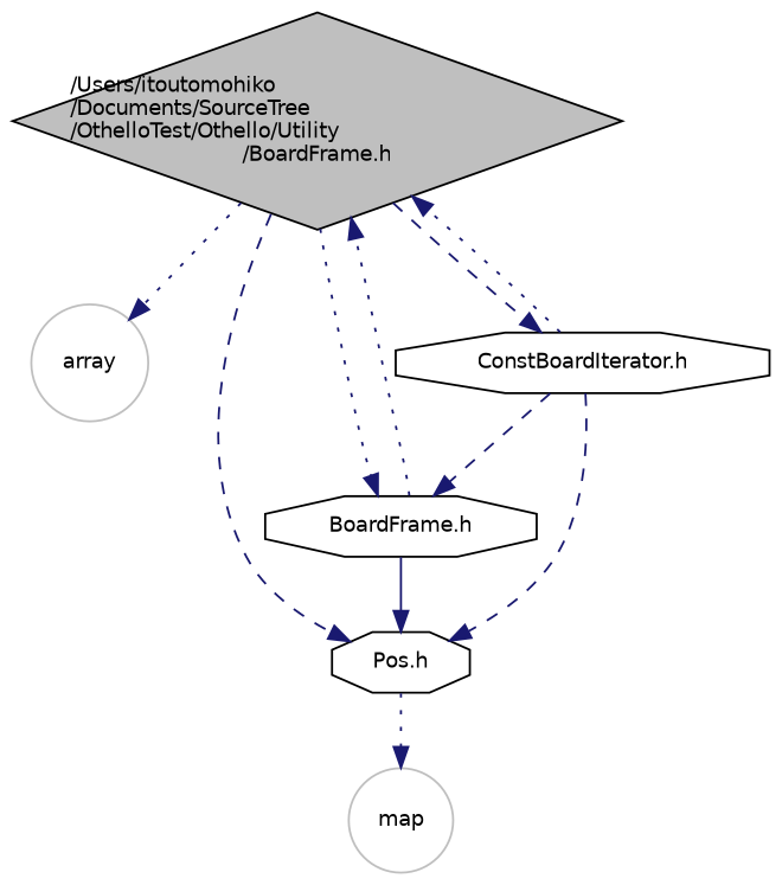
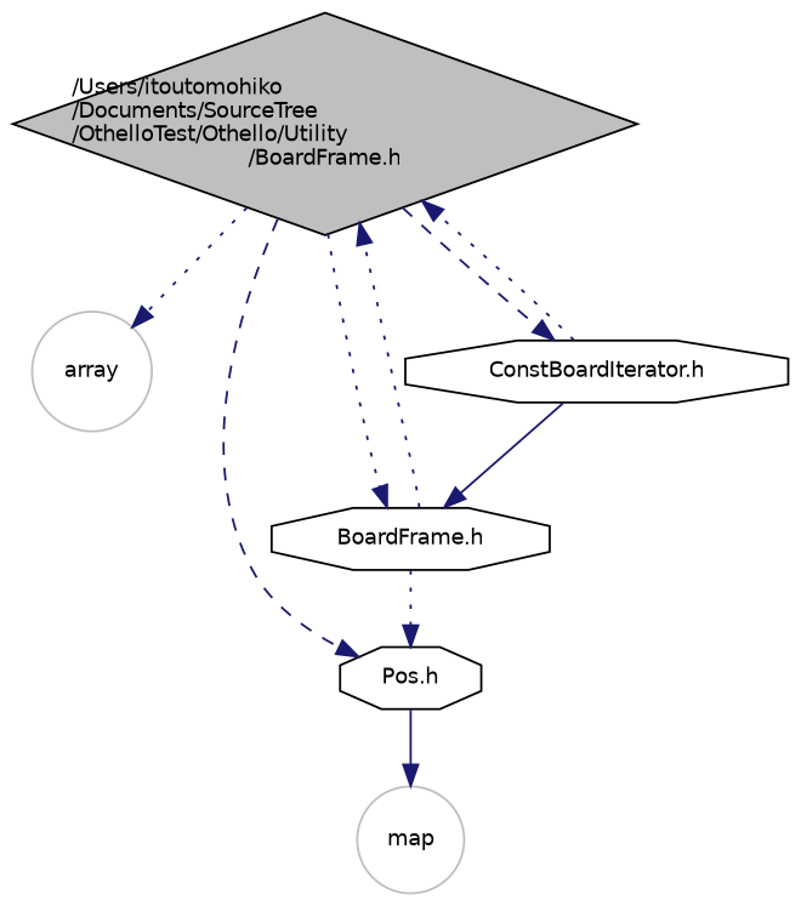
  digraph {
    node [color=black fillcolor=white fontname=Helvetica fontsize=10 shape=octagon style=filled]
    edge [color=midnightblue fontname=Helvetica fontsize=10 labelfontname=Helvetica labelfontsize=10 style=dotted]
    n1 [fillcolor=grey75 fontcolor=black height=0.2 label="/Users/itoutomohiko\l/Documents/SourceTree\l/OthelloTest/Othello/Utility\l/BoardFrame.h" shape=diamond width=0.4]
    n2 [color=grey75 height=0.2 label=array shape=circle width=0.4]
    n3 [height=0.2 label="Pos.h" width=0.4]
    n4 [height=0.2 label="BoardFrame.h" width=0.4]
    n5 [height=0.2 label="ConstBoardIterator.h" width=0.4]
    n6 [color=grey75 height=0.2 label=map shape=circle width=0.4]
    n1 -> n2
    n1 -> n3 [style=dashed]
    n1 -> n4
    n1 -> n5 [style=dashed]
-   n3 -> n6
+   n3 -> n6 [style=solid]
    n4 -> n1
-   n4 -> n3 [style=solid]
+   n4 -> n3
    n5 -> n1
-   n5 -> n3 [style=dashed]
-   n5 -> n4 [style=dashed]
+   n5 -> n4 [style=solid]
  }
